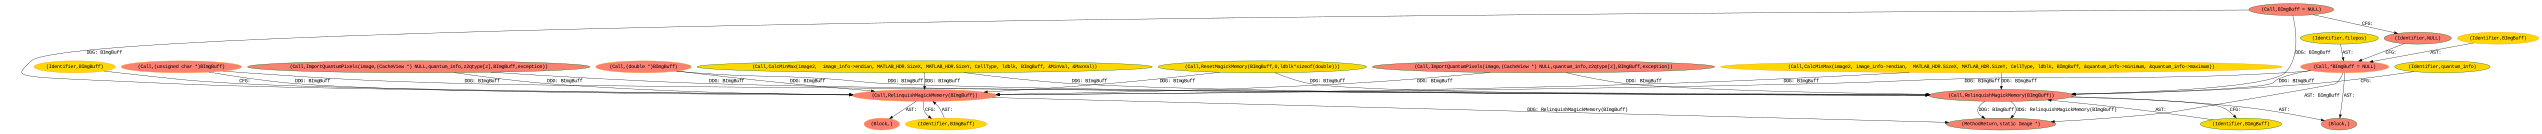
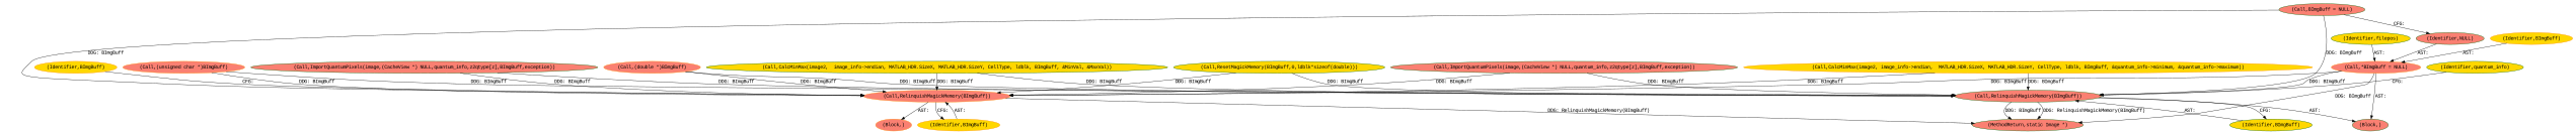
  digraph {
    fontname="Liberation Mono"
    node [color=darkgreen fillcolor=salmon fontname="Liberation Mono" style=filled]
    edge [fontname="Liberation Mono"]
    n1 [color=darkorange label="(Call,*BImgBuff = NULL)"]
    n2 [color=darkorange label="(Call,RelinquishMagickMemory(BImgBuff))"]
    n3 [label="(Call,RelinquishMagickMemory(BImgBuff))"]
    n4 [label="(Block,)"]
    n5 [label="(MethodReturn,static Image *)"]
    n6 [color=darkorange fillcolor=gold label="(Identifier,BImgBuff)"]
    n7 [color=darkorange label="(Block,)"]
    n8 [fillcolor=gold label="(Identifier,BImgBuff)"]
    n9 [label="(Identifier,NULL)"]
    n10 [color=darkorange fillcolor=gold label="(Identifier,BImgBuff)"]
    n11 [fillcolor=gold label="(Call,CalcMinMax(image2,  image_info->endian, MATLAB_HDR.SizeX, MATLAB_HDR.SizeY, CellType, ldblk, BImgBuff, &MinVal, &MaxVal))"]
    n12 [color=darkorange fillcolor=gold label="(Identifier,BImgBuff)"]
    n13 [label="(Call,BImgBuff = NULL)"]
    n14 [color=darkorange label="(Call,(double *)BImgBuff)"]
    n15 [label="(Call,ImportQuantumPixels(image,(CacheView *) NULL,quantum_info,z2qtype[z],BImgBuff,exception))"]
    n16 [color=darkorange label="(Call,(unsigned char *)BImgBuff)"]
    n17 [fillcolor=gold label="(Identifier,filepos)"]
    n18 [fillcolor=gold label="(Identifier,quantum_info)"]
    n19 [label="(Call,ImportQuantumPixels(image,(CacheView *) NULL,quantum_info,z2qtype[z],BImgBuff,exception))"]
    n20 [fillcolor=gold label="(Call,ResetMagickMemory(BImgBuff,0,ldblk*sizeof(double)))"]
    n21 [color=darkorange fillcolor=gold label="(Call,CalcMinMax(image2, image_info->endian,  MATLAB_HDR.SizeX, MATLAB_HDR.SizeY, CellType, ldblk, BImgBuff, &quantum_info->minimum, &quantum_info->maximum))"]
    n1 -> n2 [label="DDG: BImgBuff"]
    n1 -> n3 [label="DDG: BImgBuff"]
    n1 -> n4 [label="AST: "]
-   n1 -> n5 [label="AST: BImgBuff"]
+   n1 -> n5 [label="DDG: BImgBuff"]
    n2 -> n5 [label="DDG: RelinquishMagickMemory(BImgBuff)"]
    n2 -> n6 [label="CFG: "]
    n2 -> n7 [label="AST: "]
    n3 -> n4 [label="AST: "]
    n3 -> n5 [label="DDG: RelinquishMagickMemory(BImgBuff)"]
    n3 -> n5 [label="DDG: BImgBuff"]
    n3 -> n8 [label="CFG: "]
    n6 -> n2 [label="AST: "]
    n8 -> n3 [label="AST: "]
-   n9 -> n1 [label="CFG: "]
+   n9 -> n1 [label="AST: "]
    n10 -> n2 [label="CFG: "]
    n11 -> n2 [label="DDG: BImgBuff"]
    n11 -> n3 [label="DDG: BImgBuff"]
    n12 -> n1 [label="AST: "]
    n13 -> n2 [label="DDG: BImgBuff"]
    n13 -> n3 [label="DDG: BImgBuff"]
    n13 -> n9 [label="CFG: "]
    n14 -> n2 [label="DDG: BImgBuff"]
    n14 -> n3 [label="DDG: BImgBuff"]
    n15 -> n2 [label="DDG: BImgBuff"]
    n15 -> n3 [label="DDG: BImgBuff"]
    n16 -> n2 [label="DDG: BImgBuff"]
    n16 -> n3 [label="DDG: BImgBuff"]
    n17 -> n1 [label="AST: "]
    n18 -> n3 [label="CFG: "]
    n19 -> n2 [label="DDG: BImgBuff"]
    n19 -> n3 [label="DDG: BImgBuff"]
    n20 -> n2 [label="DDG: BImgBuff"]
    n20 -> n3 [label="DDG: BImgBuff"]
    n21 -> n2 [label="DDG: BImgBuff"]
    n21 -> n3 [label="DDG: BImgBuff"]
  }
